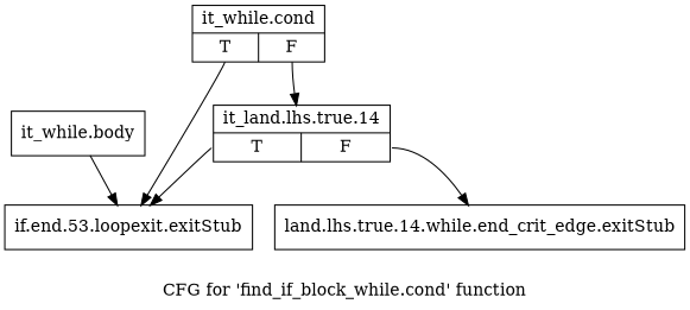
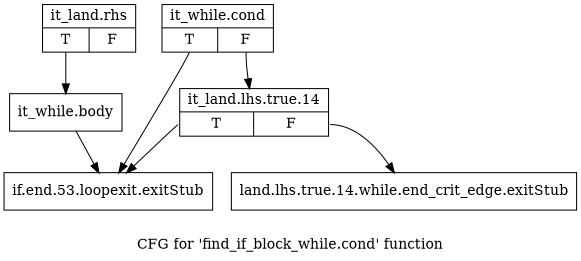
  digraph {
    label="CFG for 'find_if_block_while.cond' function"
    node [shape=record]
    edge [tailport=s0]
    n1 [label="{it_while.cond|{<s0>T|<s1>F}}"]
    n2 [label="{if.end.53.loopexit.exitStub}"]
    n3 [label="{it_land.lhs.true.14|{<s0>T|<s1>F}}"]
    n4 [label="{land.lhs.true.14.while.end_crit_edge.exitStub}"]
+   n5 [label="{it_land.rhs|{<s0>T|<s1>F}}"]
    n6 [label="{it_while.body}"]
    n1 -> n2
    n1 -> n3 [tailport=s1]
    n3 -> n2
    n3 -> n4 [tailport=s1]
+   n5 -> n6
    n6 -> n2
  }
